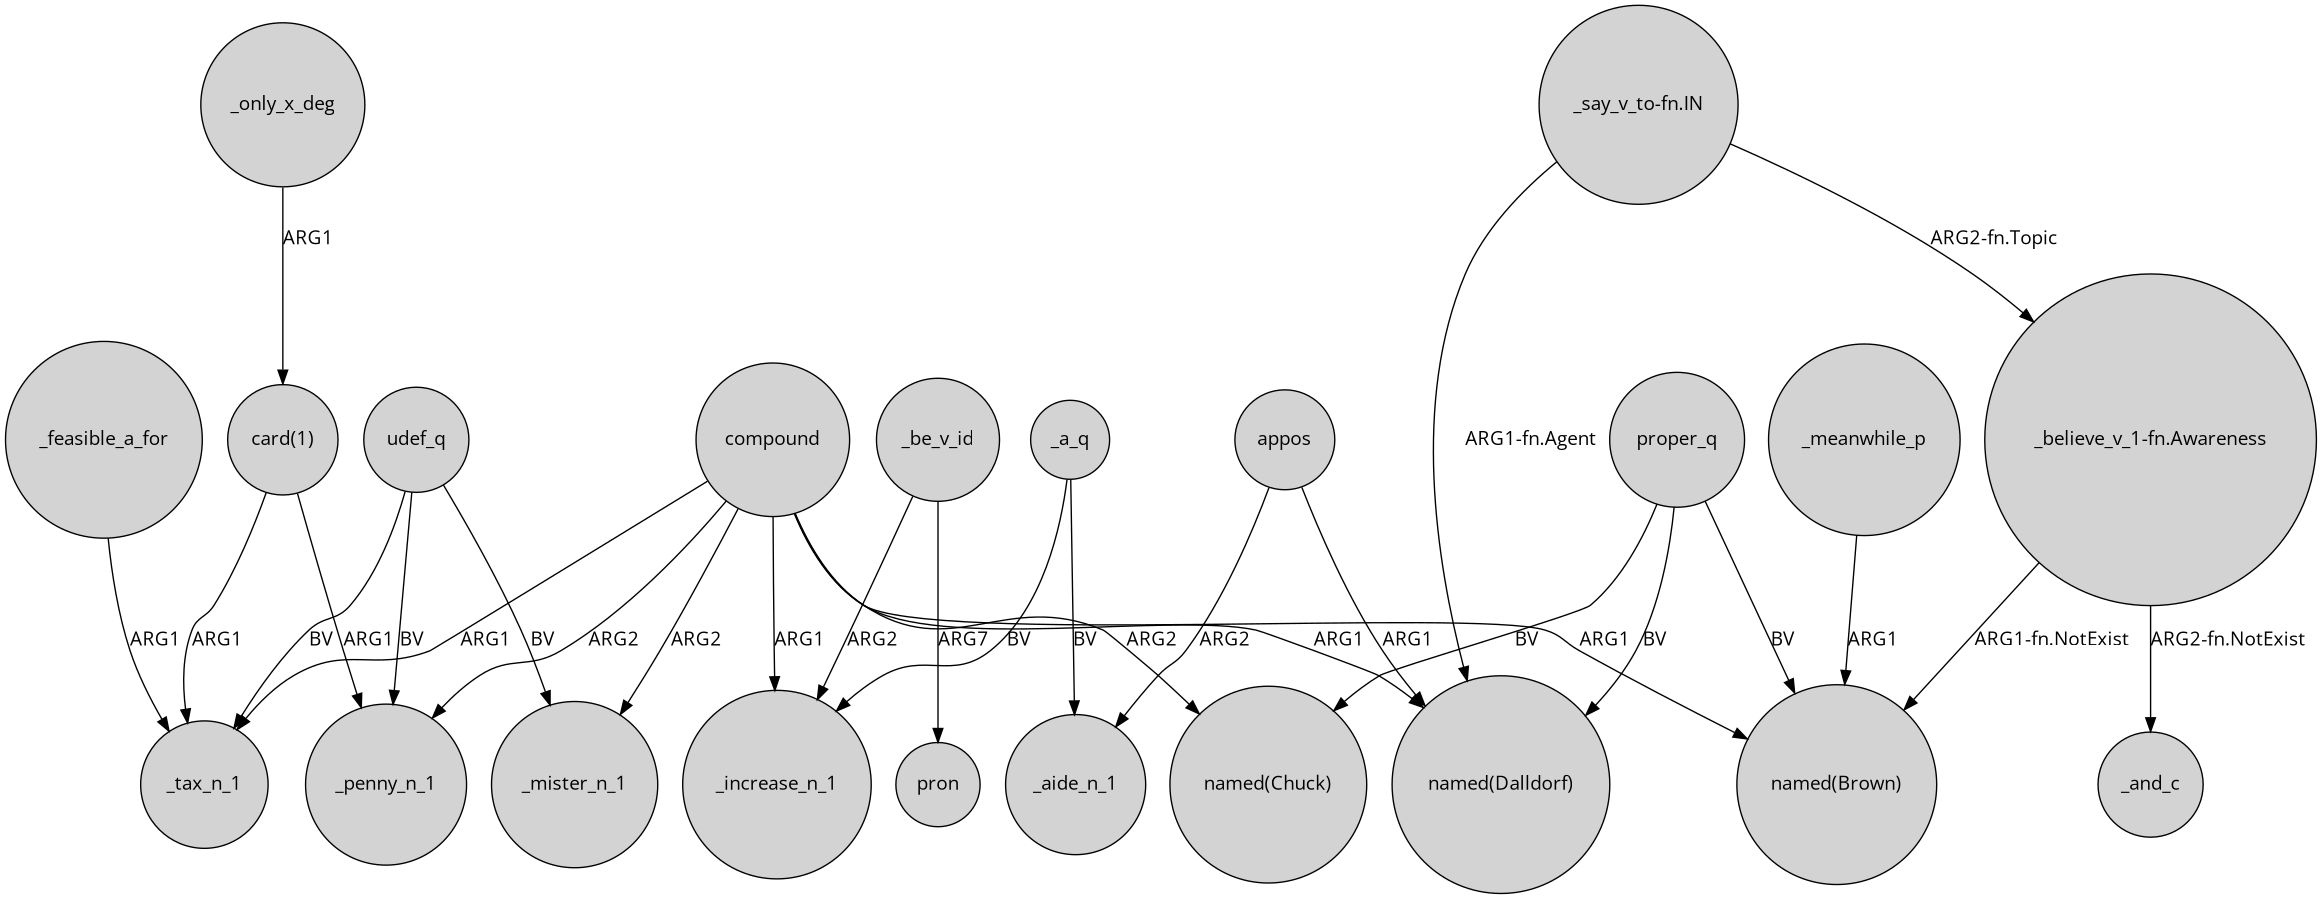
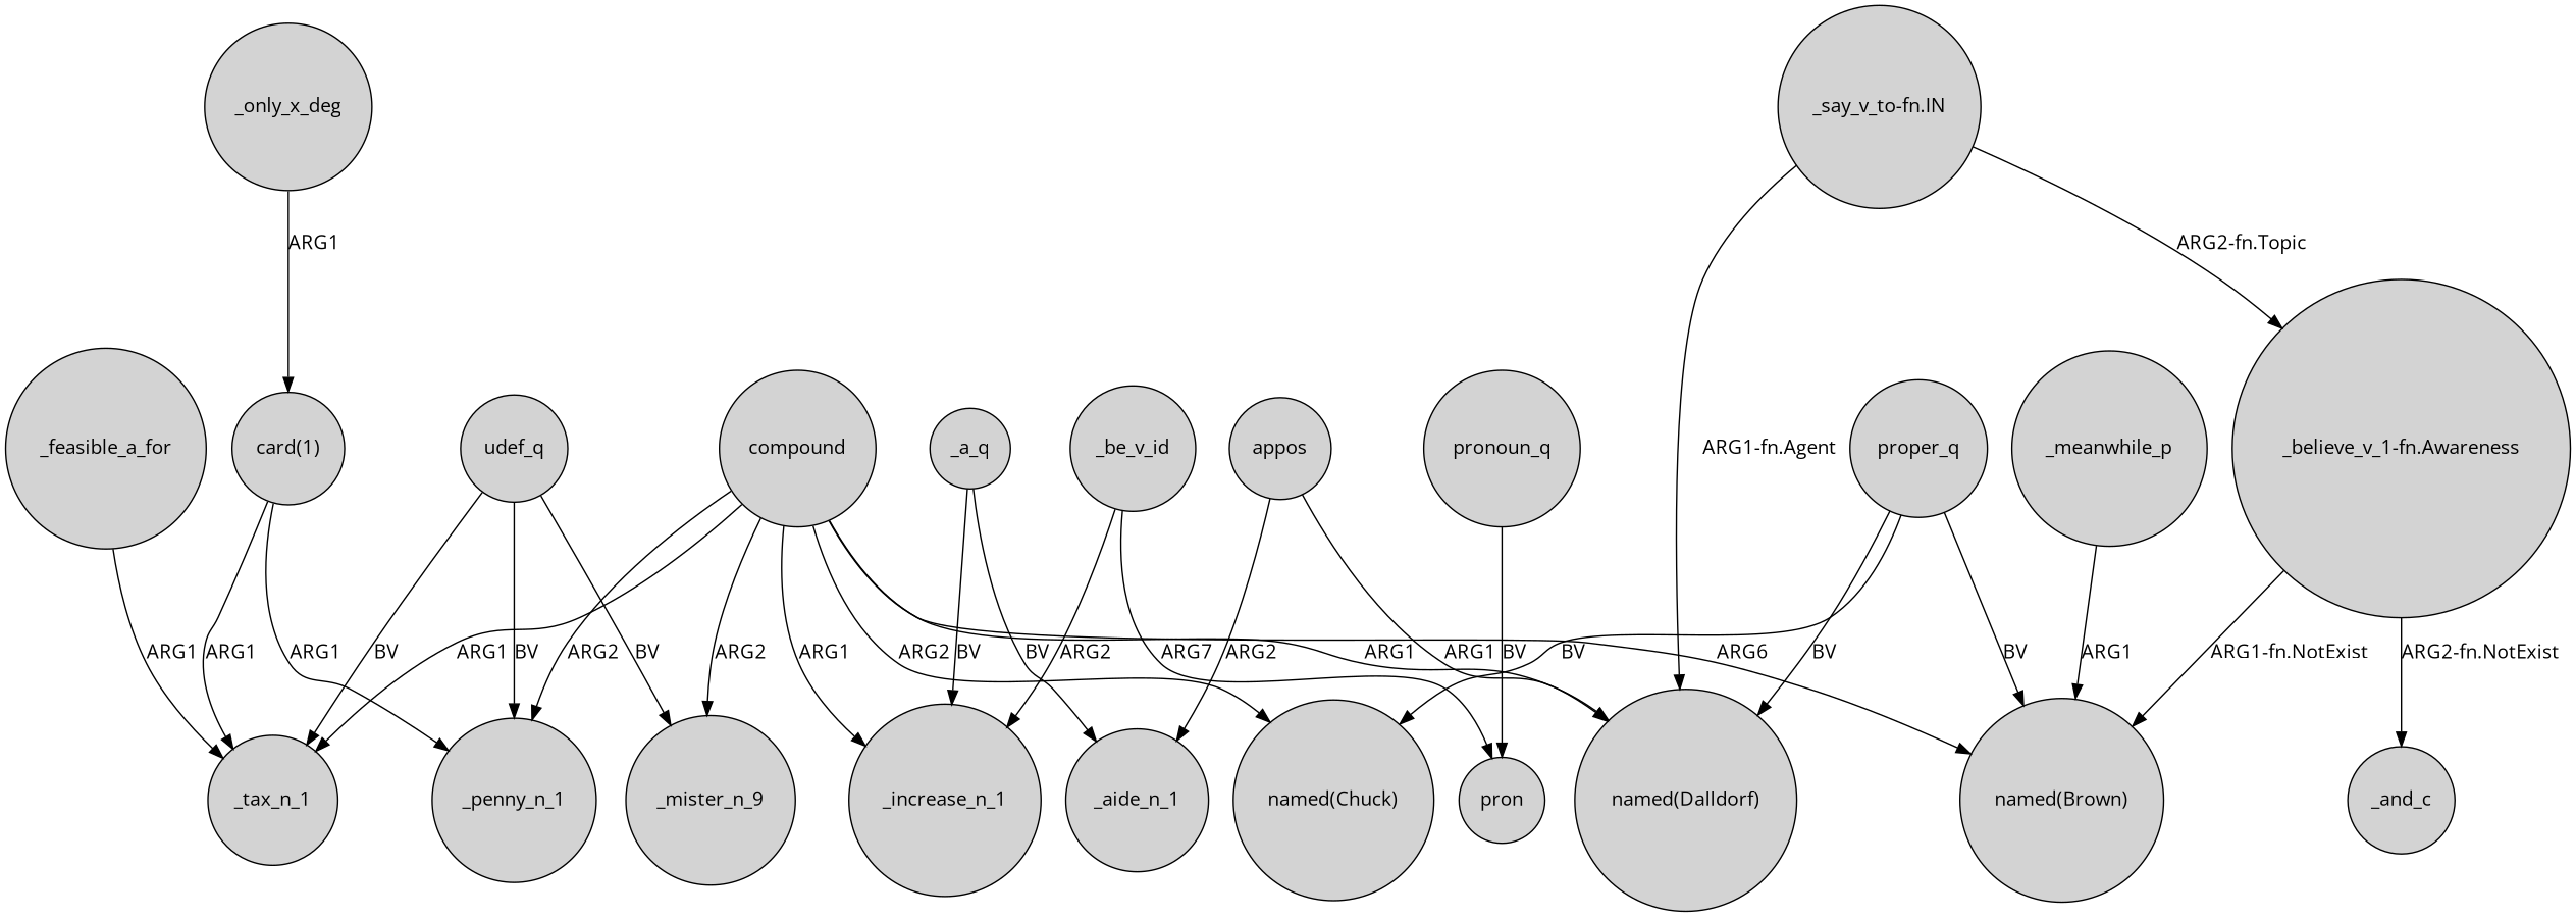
  digraph {
    fontname="Open Sans"
    node [fontname="Open Sans" shape=circle style=filled]
    edge [fontname="Open Sans"]
    _only_x_deg
    "card(1)"
    _penny_n_1
    _tax_n_1
    _a_q
    _increase_n_1
    _aide_n_1
    "_say_v_to-fn.IN"
    "named(Dalldorf)"
    "_believe_v_1-fn.Awareness"
    "named(Brown)"
    _and_c
    compound
    "named(Chuck)"
-   _mister_n_1
+   _mister_n_1 [label=_mister_n_9]
    udef_q
    _meanwhile_p
    appos
    proper_q
    _be_v_id
    pron
+   pronoun_q
    _feasible_a_for
    _only_x_deg -> "card(1)" [label=ARG1]
    "card(1)" -> _penny_n_1 [label=ARG1]
    "card(1)" -> _tax_n_1 [label=ARG1]
    _a_q -> _increase_n_1 [label=BV]
    _a_q -> _aide_n_1 [label=BV]
    "_say_v_to-fn.IN" -> "named(Dalldorf)" [label="ARG1-fn.Agent"]
    "_say_v_to-fn.IN" -> "_believe_v_1-fn.Awareness" [label="ARG2-fn.Topic"]
    "_believe_v_1-fn.Awareness" -> "named(Brown)" [label="ARG1-fn.NotExist"]
    "_believe_v_1-fn.Awareness" -> _and_c [label="ARG2-fn.NotExist"]
    compound -> _penny_n_1 [label=ARG2]
    compound -> _tax_n_1 [label=ARG1]
    compound -> _increase_n_1 [label=ARG1]
    compound -> "named(Dalldorf)" [label=ARG1]
-   compound -> "named(Brown)" [label=ARG1]
+   compound -> "named(Brown)" [label=ARG6]
    compound -> "named(Chuck)" [label=ARG2]
    compound -> _mister_n_1 [label=ARG2]
    udef_q -> _penny_n_1 [label=BV]
    udef_q -> _tax_n_1 [label=BV]
    udef_q -> _mister_n_1 [label=BV]
    _meanwhile_p -> "named(Brown)" [label=ARG1]
    appos -> _aide_n_1 [label=ARG2]
    appos -> "named(Dalldorf)" [label=ARG1]
    proper_q -> "named(Dalldorf)" [label=BV]
    proper_q -> "named(Brown)" [label=BV]
    proper_q -> "named(Chuck)" [label=BV]
    _be_v_id -> _increase_n_1 [label=ARG2]
    _be_v_id -> pron [label=ARG7]
+   pronoun_q -> pron [label=BV]
    _feasible_a_for -> _tax_n_1 [label=ARG1]
  }
